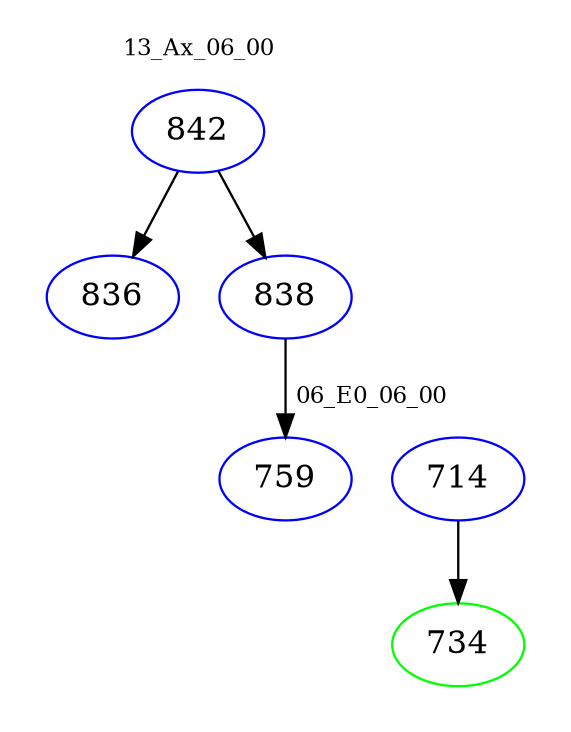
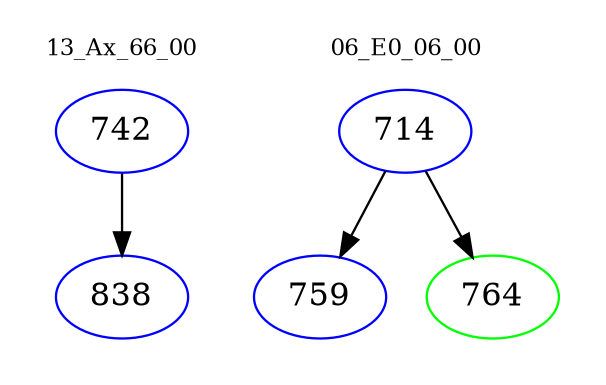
  digraph {
    node [color=blue]
    edge [color=black]
-   n1 [label=842]
-   n2 [label=836]
+   n1 [label=742]
    n3 [label=838]
    n4 [label=714]
    n5 [label=759]
-   n6 [color=green label=734]
+   n6 [color=green label=764]
    subgraph cluster_1 {
      color=white
      fontsize=10
-     label="13_Ax_06_00"
+     label="13_Ax_66_00"
      n1
-     n2
      n3
    }
    subgraph cluster_2 {
      color=white
      fontsize=10
      label="06_E0_06_00"
      n4
      n5
      n6
    }
-   n1 -> n2
    n1 -> n3
-   n3 -> n5
+   n4 -> n5
    n4 -> n6
  }
